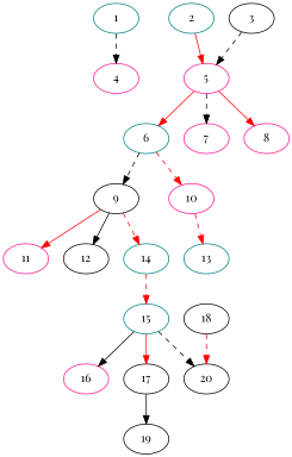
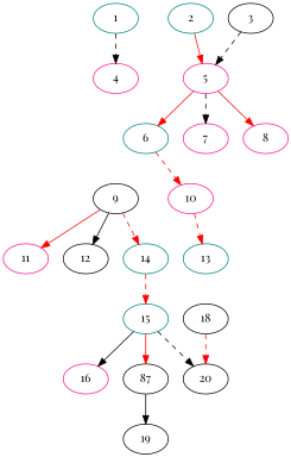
  digraph {
    fontname="Playfair Display"
    node [alpha=0.12 color=deeppink fontname="Playfair Display"]
    edge [color=red fontname="Playfair Display" style=dashed]
    1 [color=teal expect_size=37394432]
    4 [alpha=0.00 expect_size=5568512]
    2 [alpha=0.16 color=teal expect_size=7564288]
    5 [alpha=0.16 expect_size=6434816]
    6 [color=teal expect_size=33054720]
    7 [expect_size=17952768]
    8 [alpha=0.08 expect_size=43170816]
    9 [alpha=0.15 color=black expect_size=14858240]
    10 [alpha=0.07 expect_size=7066624]
    3 [alpha=0.09 color=black expect_size=39657472]
    11 [alpha=0.10 expect_size=19896320]
    12 [alpha=0.16 color=black expect_size=48882688]
    14 [alpha=0.15 color=teal expect_size=13290496]
    13 [alpha=0.10 color=teal expect_size=40053760]
    15 [alpha=0.07 color=teal expect_size=13852672]
    16 [alpha=0.15 expect_size=51716096]
-   17 [alpha=0.09 color=black expect_size=33332224]
+   17 [alpha=0.09 color=black expect_size=33332224 label=87]
    20 [alpha=0.10 color=black expect_size=20261888]
    19 [alpha=0.09 color=black expect_size=32168960]
    18 [alpha=0.11 color=black expect_size=14209024]
    1 -> 4 [color=black]
    2 -> 5 [style=solid]
    5 -> 6 [style=solid]
    5 -> 7 [color=black]
    5 -> 8 [style=solid]
-   6 -> 9 [color=black]
    6 -> 10
    9 -> 11 [style=solid]
    9 -> 12 [color=black style=solid]
    9 -> 14
    10 -> 13
    3 -> 5 [color=black]
    14 -> 15
    15 -> 16 [color=black style=solid]
    15 -> 17 [style=solid]
    15 -> 20 [color=black]
    17 -> 19 [color=black style=solid]
    18 -> 20
  }
